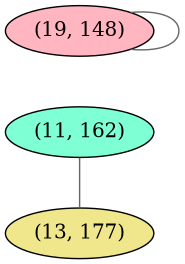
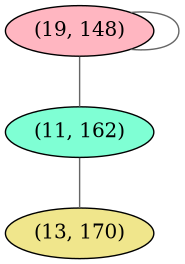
  graph {
    node [style=filled]
    edge [color=gray40 weight=1]
    "(19, 148)" [fillcolor=lightpink]
    "(11, 162)" [fillcolor=aquamarine]
-   "(13, 170)" [fillcolor=khaki label="(13, 177)"]
+   "(13, 170)" [fillcolor=khaki]
    "(19, 148)" -- "(19, 148)" [weight=2]
+   "(19, 148)" -- "(11, 162)"
    "(11, 162)" -- "(13, 170)"
  }
